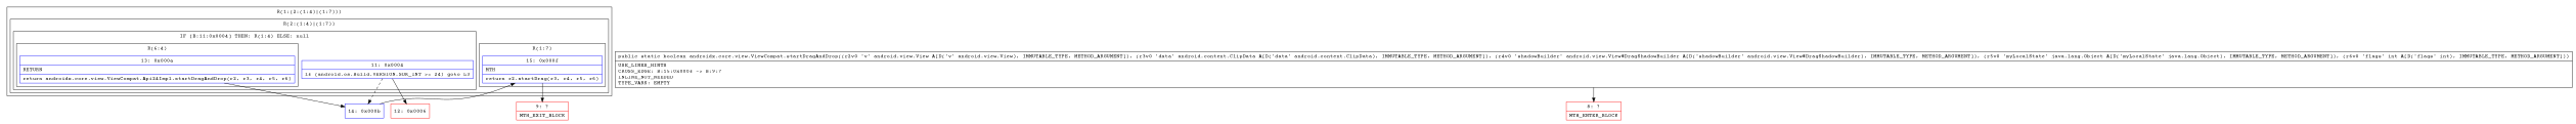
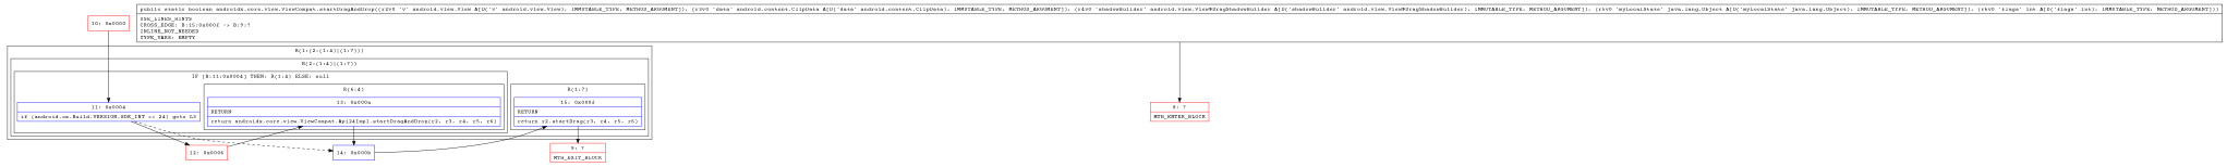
  digraph {
    fontname="Courier Prime"
    node [color=blue fontname="Courier Prime" shape=record]
    edge [fontname="Courier Prime"]
    n1 [label="{13\:\ 0x000a|RETURN\l|return androidx.core.view.ViewCompat.Api24Impl.startDragAndDrop(r2, r3, r4, r5, r6)\l}"]
    n2 [label="{11\:\ 0x0004|if (android.os.Build.VERSION.SDK_INT \>= 24) goto L3\l}"]
-   n3 [label="{15\:\ 0x000f|MTH\l|return r2.startDrag(r3, r4, r5, r6)\l}"]
+   n3 [label="{15\:\ 0x000f|RETURN\l|return r2.startDrag(r3, r4, r5, r6)\l}"]
    n4 [label="{14\:\ 0x000b}"]
    n5 [color=red label="{12\:\ 0x0006}"]
    n6 [color=red label="{9\:\ ?|MTH_EXIT_BLOCK\l}"]
    n7 [color=red label="{8\:\ ?|MTH_ENTER_BLOCK\l}"]
+   n8 [color=red label="{10\:\ 0x0000}"]
    n9 [label="{public static boolean androidx.core.view.ViewCompat.startDragAndDrop((r2v0 'v' android.view.View A[D('v' android.view.View), IMMUTABLE_TYPE, METHOD_ARGUMENT]), (r3v0 'data' android.content.ClipData A[D('data' android.content.ClipData), IMMUTABLE_TYPE, METHOD_ARGUMENT]), (r4v0 'shadowBuilder' android.view.View$DragShadowBuilder A[D('shadowBuilder' android.view.View$DragShadowBuilder), IMMUTABLE_TYPE, METHOD_ARGUMENT]), (r5v0 'myLocalState' java.lang.Object A[D('myLocalState' java.lang.Object), IMMUTABLE_TYPE, METHOD_ARGUMENT]), (r6v0 'flags' int A[D('flags' int), IMMUTABLE_TYPE, METHOD_ARGUMENT]))  | USE_LINES_HINTS\lCROSS_EDGE: B:15:0x000f \-\> B:9:?\lINLINE_NOT_NEEDED\lTYPE_VARS: EMPTY\l}" color=""]
    subgraph cluster_1 {
      label="R(1:(2:(1:4)|(1:7)))"
      subgraph cluster_2 {
        label="R(2:(1:4)|(1:7))"
        subgraph cluster_3 {
          label="IF [B:11:0x0004] THEN: R(1:4) ELSE: null"
          n2
          subgraph cluster_4 {
            label="R(6:4)"
            n1
          }
        }
        subgraph cluster_5 {
          label="R(1:7)"
          n3
        }
      }
    }
    n1 -> n4
    n2 -> n4 [style=dashed]
    n2 -> n5
    n3 -> n6
    n4 -> n3
+   n5 -> n1
+   n8 -> n2
    n9 -> n7
  }
